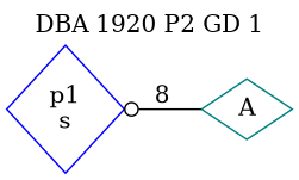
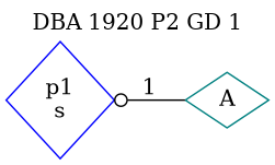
  digraph {
    label=" DBA 1920 P2 GD 1 "
    labelloc=tl
    rankdir=RL
    node [shape=diamond]
    n1 [label=A color=teal]
    n2 [label="p1\ns" color=blue]
-   n1 -> n2 [label=8 style=solid arrowhead=odot]
+   n1 -> n2 [label=1 style=solid arrowhead=odot]
  }
